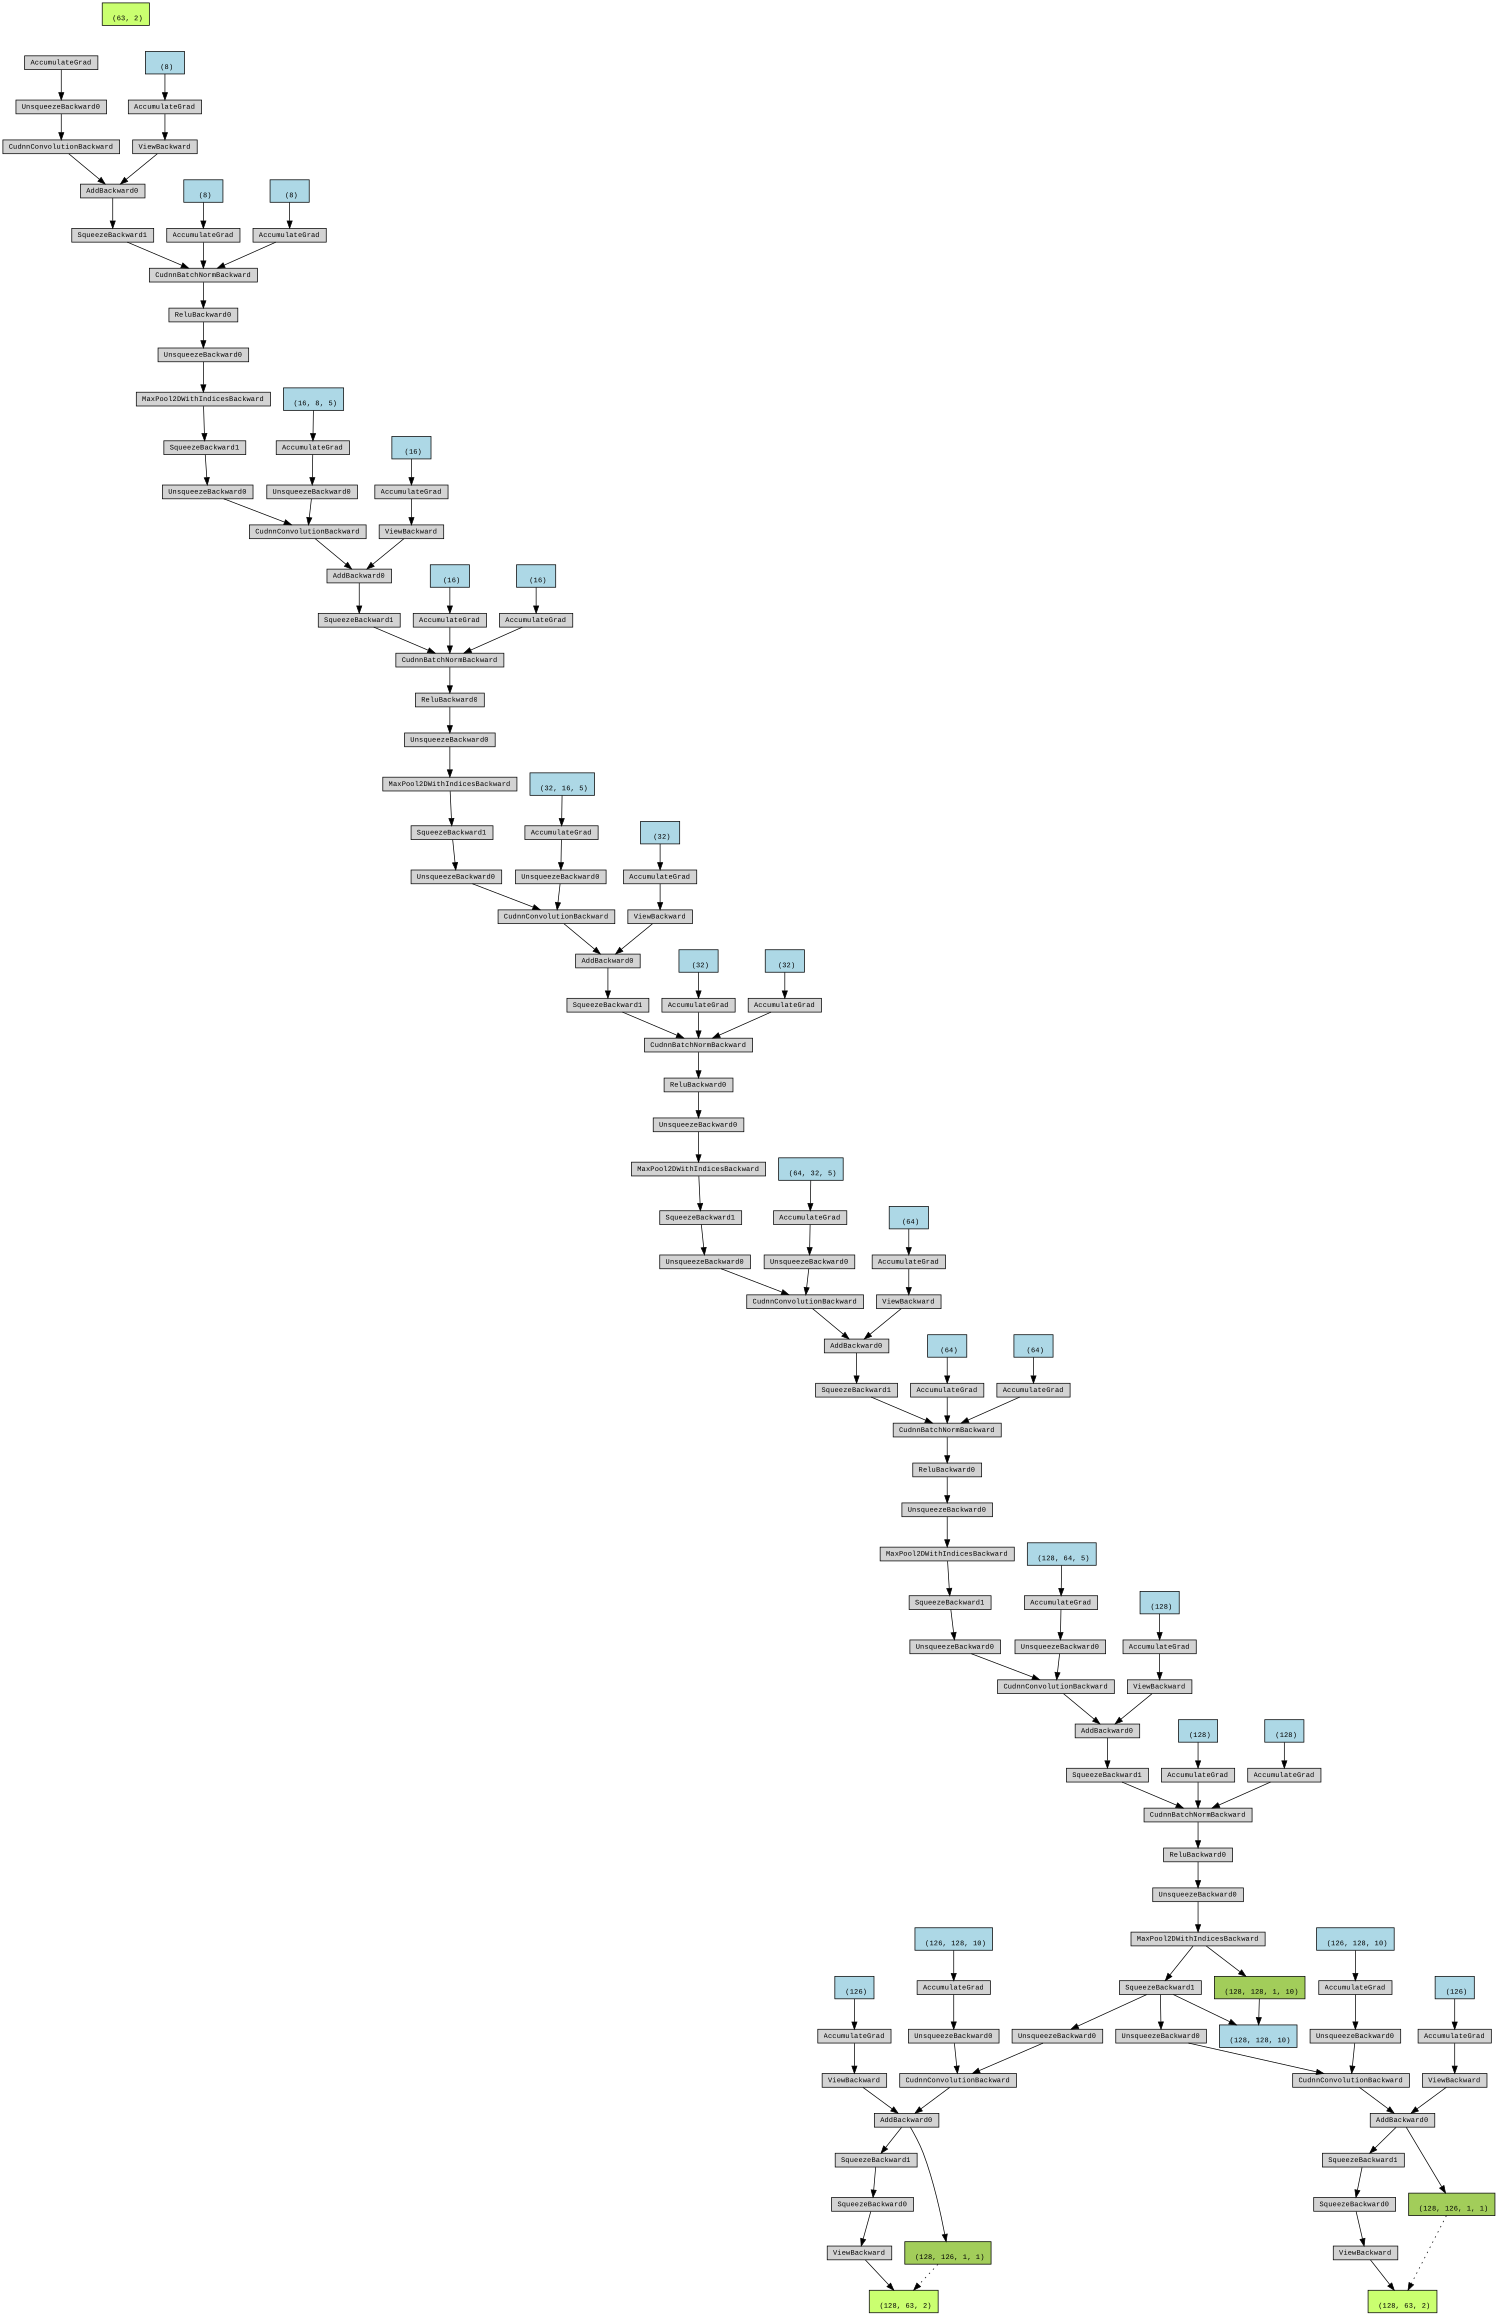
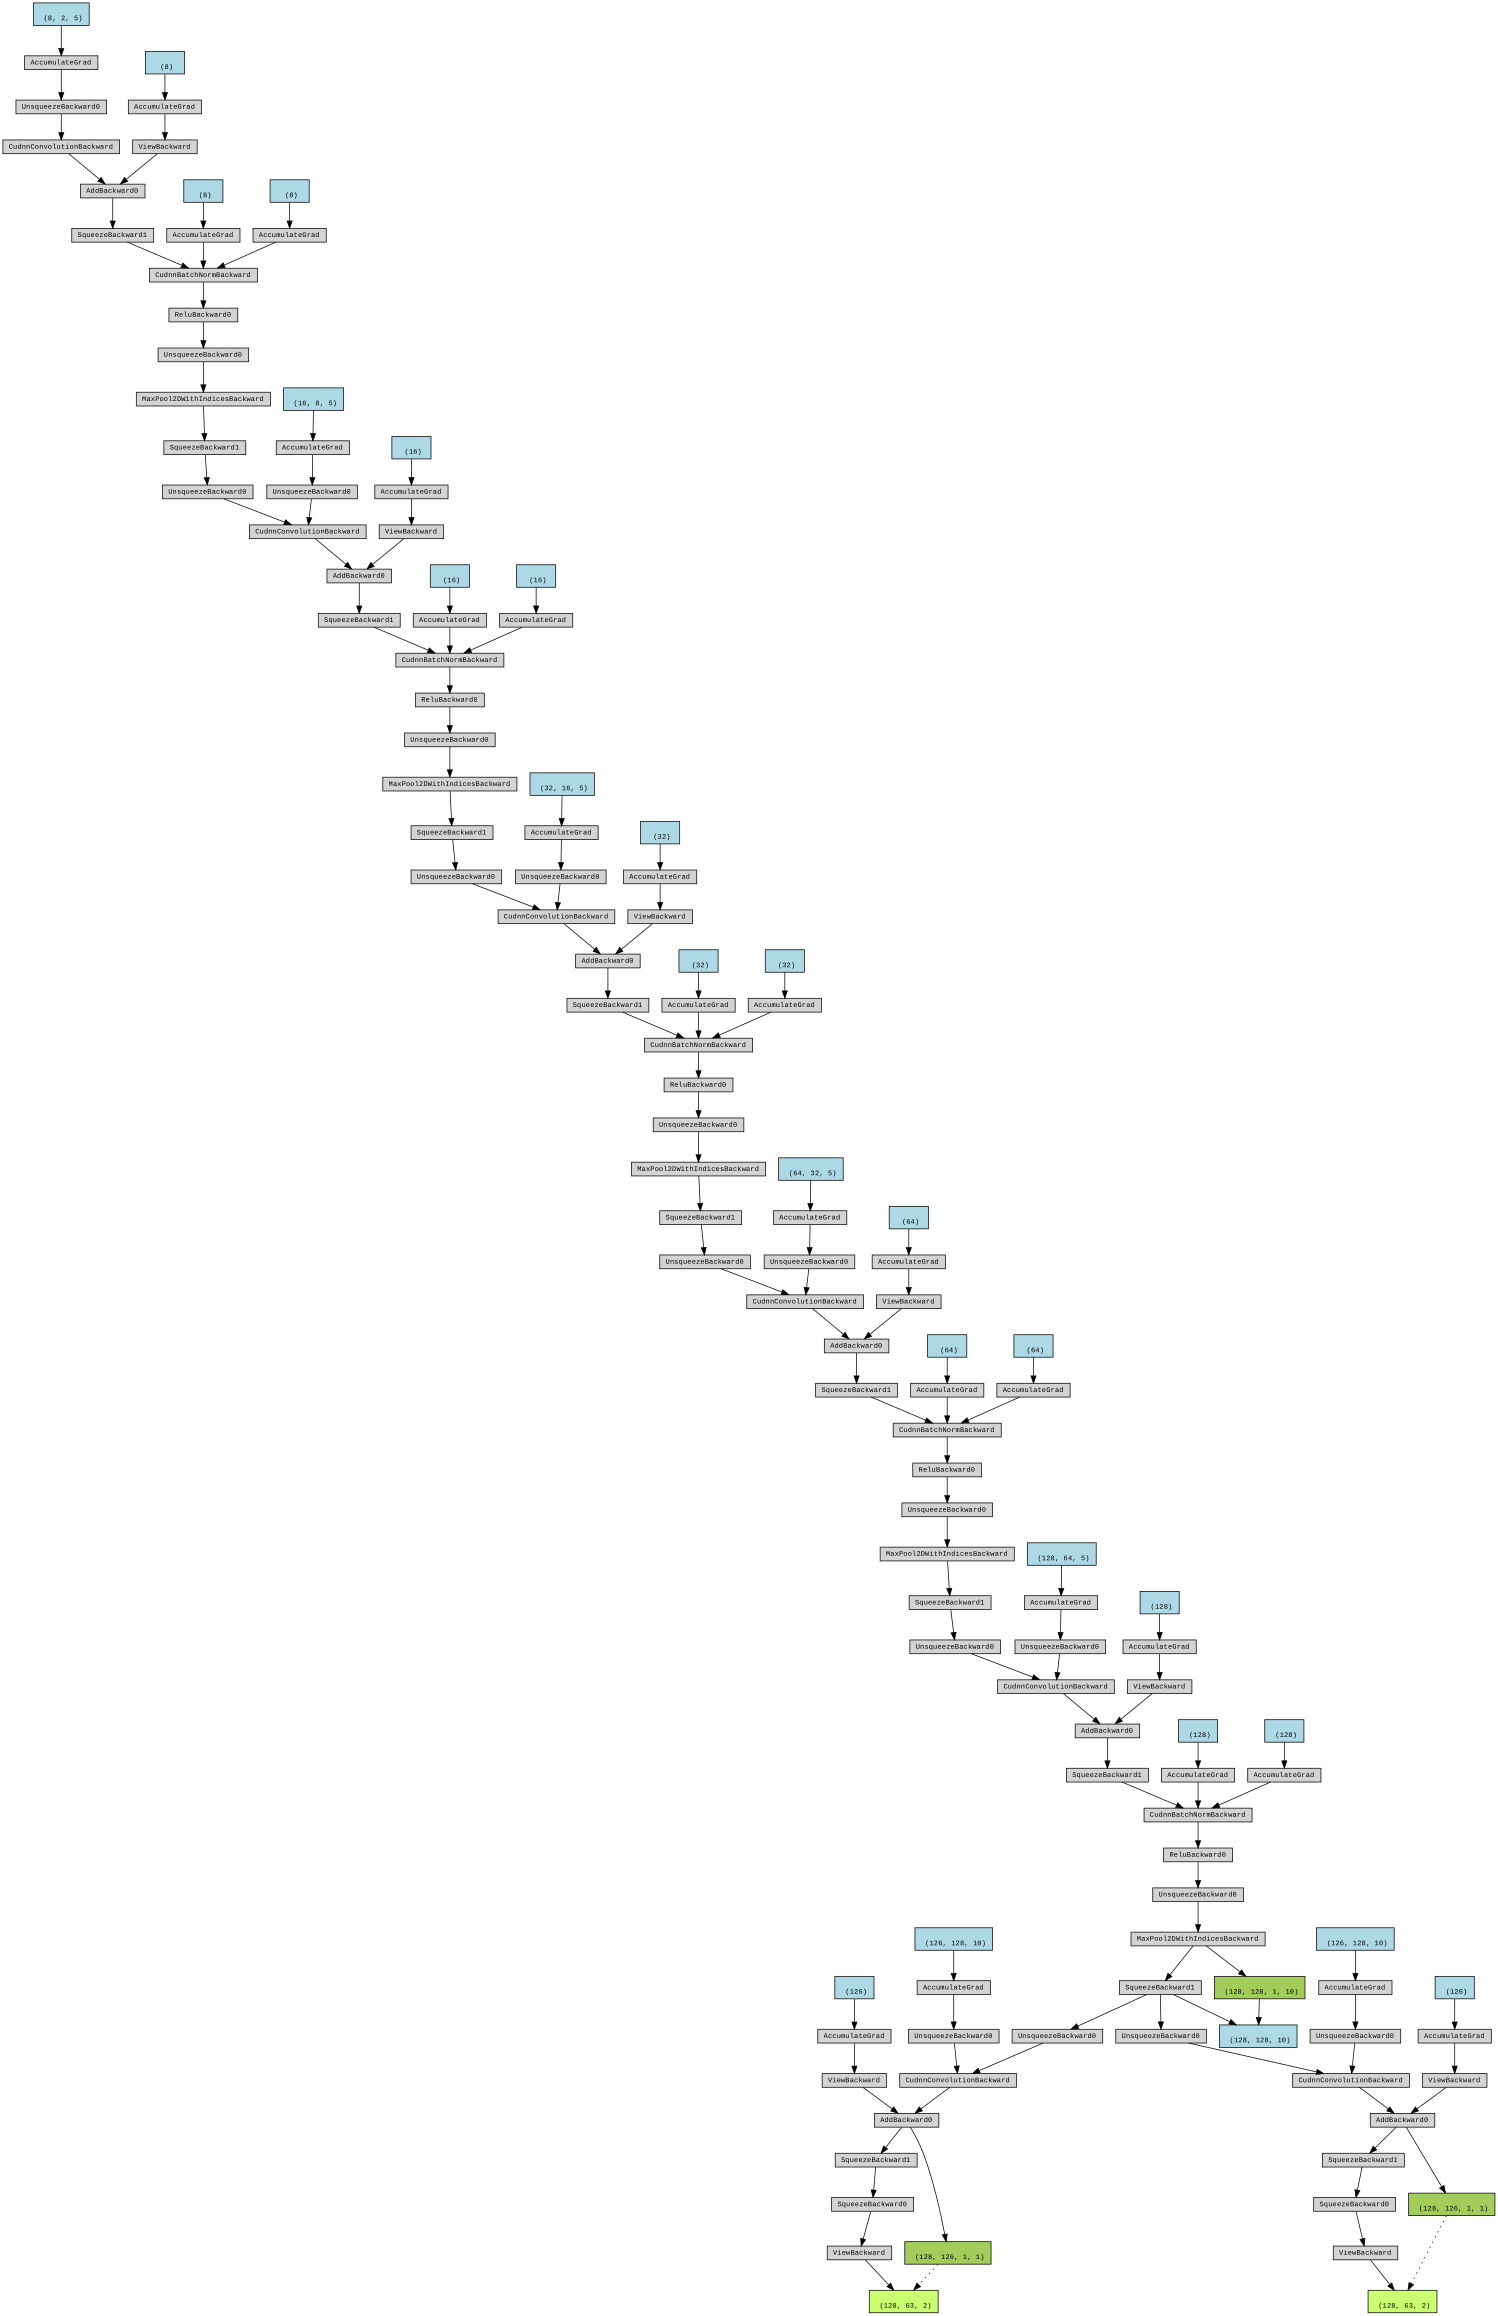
  digraph {
    fontname="Liberation Mono"
    node [align=left fontname="Liberation Mono" fontsize=10 ranksep=0.1 shape=box style=filled]
    edge [fontname="Liberation Mono"]
    n1 [fillcolor=darkolivegreen1 height=0.2 label="\n (128, 63, 2)"]
    n2 [height=0.2 label=ViewBackward]
    n3 [height=0.2 label=SqueezeBackward0]
    n4 [height=0.2 label=SqueezeBackward1]
    n5 [height=0.2 label=AddBackward0]
    n6 [fillcolor=darkolivegreen3 height=0.2 label="\n (128, 126, 1, 1)"]
    n7 [height=0.2 label=CudnnConvolutionBackward]
    n8 [height=0.2 label=UnsqueezeBackward0]
    n9 [height=0.2 label=SqueezeBackward1]
    n10 [height=0.2 label=UnsqueezeBackward0]
    n11 [fillcolor=lightblue height=0.2 label="\n (128, 128, 10)"]
    n12 [height=0.2 label=CudnnConvolutionBackward]
    n13 [height=0.2 label=MaxPool2DWithIndicesBackward]
    n14 [fillcolor=darkolivegreen3 height=0.2 label="\n (128, 128, 1, 10)"]
    n15 [height=0.2 label=UnsqueezeBackward0]
    n16 [height=0.2 label=ReluBackward0]
    n17 [height=0.2 label=CudnnBatchNormBackward]
    n18 [height=0.2 label=SqueezeBackward1]
    n19 [height=0.2 label=AddBackward0]
    n20 [height=0.2 label=CudnnConvolutionBackward]
    n21 [height=0.2 label=UnsqueezeBackward0]
    n22 [height=0.2 label=SqueezeBackward1]
    n23 [height=0.2 label=MaxPool2DWithIndicesBackward]
    n24 [height=0.2 label=UnsqueezeBackward0]
    n25 [height=0.2 label=ReluBackward0]
    n26 [height=0.2 label=CudnnBatchNormBackward]
    n27 [height=0.2 label=SqueezeBackward1]
    n28 [height=0.2 label=AddBackward0]
    n29 [height=0.2 label=CudnnConvolutionBackward]
    n30 [height=0.2 label=UnsqueezeBackward0]
    n31 [height=0.2 label=SqueezeBackward1]
    n32 [height=0.2 label=MaxPool2DWithIndicesBackward]
    n33 [height=0.2 label=UnsqueezeBackward0]
    n34 [height=0.2 label=ReluBackward0]
    n35 [height=0.2 label=CudnnBatchNormBackward]
    n36 [height=0.2 label=SqueezeBackward1]
    n37 [height=0.2 label=AddBackward0]
    n38 [height=0.2 label=CudnnConvolutionBackward]
    n39 [height=0.2 label=UnsqueezeBackward0]
    n40 [height=0.2 label=SqueezeBackward1]
    n41 [height=0.2 label=MaxPool2DWithIndicesBackward]
    n42 [height=0.2 label=UnsqueezeBackward0]
    n43 [height=0.2 label=ReluBackward0]
    n44 [height=0.2 label=CudnnBatchNormBackward]
    n45 [height=0.2 label=SqueezeBackward1]
    n46 [height=0.2 label=AddBackward0]
    n47 [height=0.2 label=CudnnConvolutionBackward]
    n48 [height=0.2 label=UnsqueezeBackward0]
    n49 [height=0.2 label=SqueezeBackward1]
    n50 [height=0.2 label=MaxPool2DWithIndicesBackward]
    n51 [height=0.2 label=UnsqueezeBackward0]
    n52 [height=0.2 label=ReluBackward0]
    n53 [height=0.2 label=CudnnBatchNormBackward]
    n54 [height=0.2 label=SqueezeBackward1]
    n55 [height=0.2 label=AddBackward0]
    n56 [height=0.2 label=CudnnConvolutionBackward]
    n57 [height=0.2 label=UnsqueezeBackward0]
    n58 [height=0.2 label=AccumulateGrad]
+   n59 [fillcolor=lightblue height=0.2 label="\n (8, 2, 5)"]
    n60 [height=0.2 label=ViewBackward]
    n61 [height=0.2 label=AccumulateGrad]
    n62 [fillcolor=lightblue height=0.2 label="\n (8)"]
    n63 [height=0.2 label=AccumulateGrad]
    n64 [fillcolor=lightblue height=0.2 label="\n (8)"]
    n65 [height=0.2 label=AccumulateGrad]
    n66 [fillcolor=lightblue height=0.2 label="\n (8)"]
    n67 [height=0.2 label=UnsqueezeBackward0]
    n68 [height=0.2 label=AccumulateGrad]
    n69 [fillcolor=lightblue height=0.2 label="\n (16, 8, 5)"]
    n70 [height=0.2 label=ViewBackward]
    n71 [height=0.2 label=AccumulateGrad]
    n72 [fillcolor=lightblue height=0.2 label="\n (16)"]
    n73 [height=0.2 label=AccumulateGrad]
    n74 [fillcolor=lightblue height=0.2 label="\n (16)"]
    n75 [height=0.2 label=AccumulateGrad]
    n76 [fillcolor=lightblue height=0.2 label="\n (16)"]
    n77 [height=0.2 label=UnsqueezeBackward0]
    n78 [height=0.2 label=AccumulateGrad]
    n79 [fillcolor=lightblue height=0.2 label="\n (32, 16, 5)"]
    n80 [height=0.2 label=ViewBackward]
    n81 [height=0.2 label=AccumulateGrad]
    n82 [fillcolor=lightblue height=0.2 label="\n (32)"]
    n83 [height=0.2 label=AccumulateGrad]
    n84 [fillcolor=lightblue height=0.2 label="\n (32)"]
    n85 [height=0.2 label=AccumulateGrad]
    n86 [fillcolor=lightblue height=0.2 label="\n (32)"]
    n87 [height=0.2 label=UnsqueezeBackward0]
    n88 [height=0.2 label=AccumulateGrad]
    n89 [fillcolor=lightblue height=0.2 label="\n (64, 32, 5)"]
    n90 [height=0.2 label=ViewBackward]
    n91 [height=0.2 label=AccumulateGrad]
    n92 [fillcolor=lightblue height=0.2 label="\n (64)"]
    n93 [height=0.2 label=AccumulateGrad]
    n94 [fillcolor=lightblue height=0.2 label="\n (64)"]
    n95 [height=0.2 label=AccumulateGrad]
    n96 [fillcolor=lightblue height=0.2 label="\n (64)"]
    n97 [height=0.2 label=UnsqueezeBackward0]
    n98 [height=0.2 label=AccumulateGrad]
    n99 [fillcolor=lightblue height=0.2 label="\n (128, 64, 5)"]
    n100 [height=0.2 label=ViewBackward]
    n101 [height=0.2 label=AccumulateGrad]
    n102 [fillcolor=lightblue height=0.2 label="\n (128)"]
    n103 [height=0.2 label=AccumulateGrad]
    n104 [fillcolor=lightblue height=0.2 label="\n (128)"]
    n105 [height=0.2 label=AccumulateGrad]
    n106 [fillcolor=lightblue height=0.2 label="\n (128)"]
    n107 [height=0.2 label=UnsqueezeBackward0]
    n108 [height=0.2 label=AccumulateGrad]
    n109 [fillcolor=lightblue height=0.2 label="\n (126, 128, 10)"]
    n110 [height=0.2 label=ViewBackward]
    n111 [height=0.2 label=AccumulateGrad]
    n112 [fillcolor=lightblue height=0.2 label="\n (126)"]
    n113 [fillcolor=darkolivegreen1 height=0.2 label="\n (128, 63, 2)"]
    n114 [height=0.2 label=ViewBackward]
    n115 [height=0.2 label=SqueezeBackward0]
    n116 [height=0.2 label=SqueezeBackward1]
    n117 [height=0.2 label=AddBackward0]
    n118 [fillcolor=darkolivegreen3 height=0.2 label="\n (128, 126, 1, 1)"]
    n119 [height=0.2 label=UnsqueezeBackward0]
    n120 [height=0.2 label=AccumulateGrad]
    n121 [fillcolor=lightblue height=0.2 label="\n (126, 128, 10)"]
    n122 [height=0.2 label=ViewBackward]
    n123 [height=0.2 label=AccumulateGrad]
    n124 [fillcolor=lightblue height=0.2 label="\n (126)"]
-   n125 [fillcolor=darkolivegreen1 height=0.2 label="\n (63, 2)"]
    n2 -> n1
    n3 -> n2
    n4 -> n3
    n5 -> n4
    n5 -> n6
    n6 -> n1 [style=dotted]
    n7 -> n5
    n8 -> n7
    n9 -> n8
    n9 -> n10
    n9 -> n11
    n10 -> n12
    n12 -> n117
    n13 -> n9
    n13 -> n14
    n14 -> n11 [style=solid]
    n15 -> n13
    n16 -> n15
    n17 -> n16
    n18 -> n17
    n19 -> n18
    n20 -> n19
    n21 -> n20
    n22 -> n21
    n23 -> n22
    n24 -> n23
    n25 -> n24
    n26 -> n25
    n27 -> n26
    n28 -> n27
    n29 -> n28
    n30 -> n29
    n31 -> n30
    n32 -> n31
    n33 -> n32
    n34 -> n33
    n35 -> n34
    n36 -> n35
    n37 -> n36
    n38 -> n37
    n39 -> n38
    n40 -> n39
    n41 -> n40
    n42 -> n41
    n43 -> n42
    n44 -> n43
    n45 -> n44
    n46 -> n45
    n47 -> n46
    n48 -> n47
    n49 -> n48
    n50 -> n49
    n51 -> n50
    n52 -> n51
    n53 -> n52
    n54 -> n53
    n55 -> n54
    n56 -> n55
    n57 -> n56
    n58 -> n57
+   n59 -> n58
    n60 -> n55
    n61 -> n60
    n62 -> n61
    n63 -> n53
    n64 -> n63
    n65 -> n53
    n66 -> n65
    n67 -> n47
    n68 -> n67
    n69 -> n68
    n70 -> n46
    n71 -> n70
    n72 -> n71
    n73 -> n44
    n74 -> n73
    n75 -> n44
    n76 -> n75
    n77 -> n38
    n78 -> n77
    n79 -> n78
    n80 -> n37
    n81 -> n80
    n82 -> n81
    n83 -> n35
    n84 -> n83
    n85 -> n35
    n86 -> n85
    n87 -> n29
    n88 -> n87
    n89 -> n88
    n90 -> n28
    n91 -> n90
    n92 -> n91
    n93 -> n26
    n94 -> n93
    n95 -> n26
    n96 -> n95
    n97 -> n20
    n98 -> n97
    n99 -> n98
    n100 -> n19
    n101 -> n100
    n102 -> n101
    n103 -> n17
    n104 -> n103
    n105 -> n17
    n106 -> n105
    n107 -> n7
    n108 -> n107
    n109 -> n108
    n110 -> n5
    n111 -> n110
    n112 -> n111
    n114 -> n113
    n115 -> n114
    n116 -> n115
    n117 -> n116
    n117 -> n118
    n118 -> n113 [style=dotted]
    n119 -> n12
    n120 -> n119
    n121 -> n120
    n122 -> n117
    n123 -> n122
    n124 -> n123
  }
